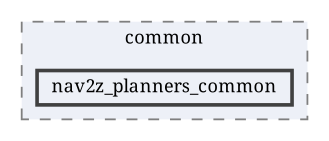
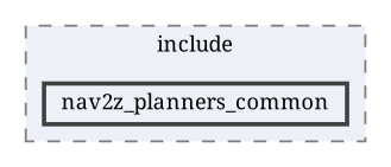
  digraph {
    compound=true
    fontname="Noto Serif"
    n1 [color=grey25 fillcolor="#edf0f7" fontname="Noto Serif" fontsize=10 height=0.2 label=nav2z_planners_common shape=box style="filled,bold" width=0.4]
    subgraph cluster_1 {
      bgcolor="#edf0f7"
      fontsize=10
-     label=common
+     label=include
      pencolor=grey50
      style="filled,dashed"
      n1
    }
  }
